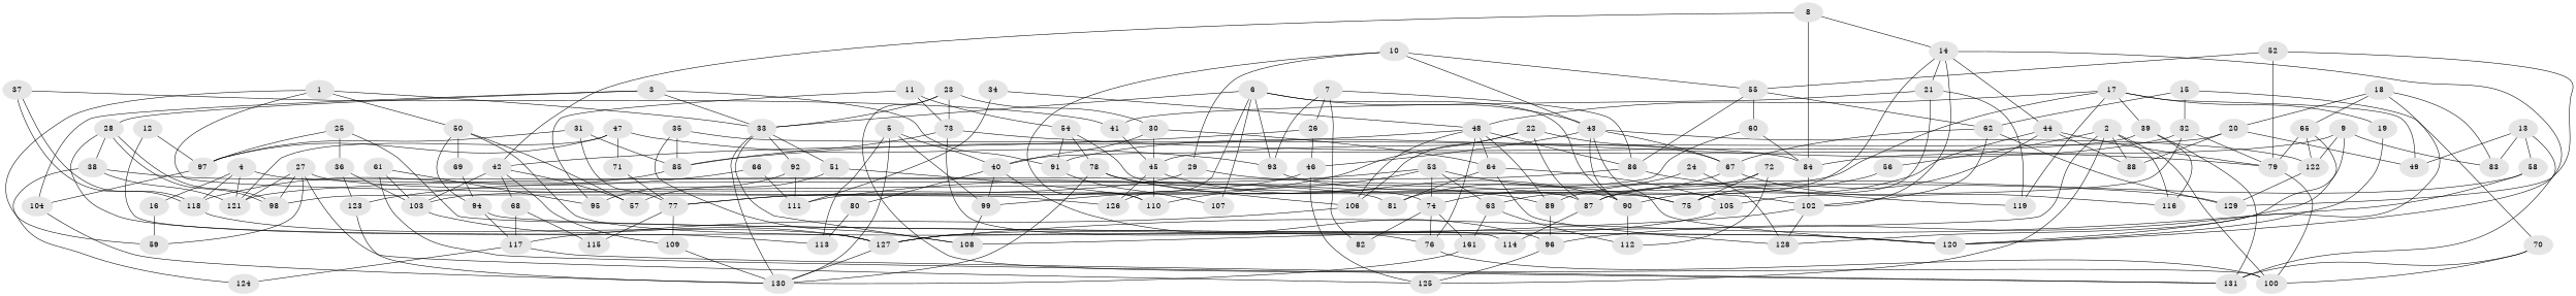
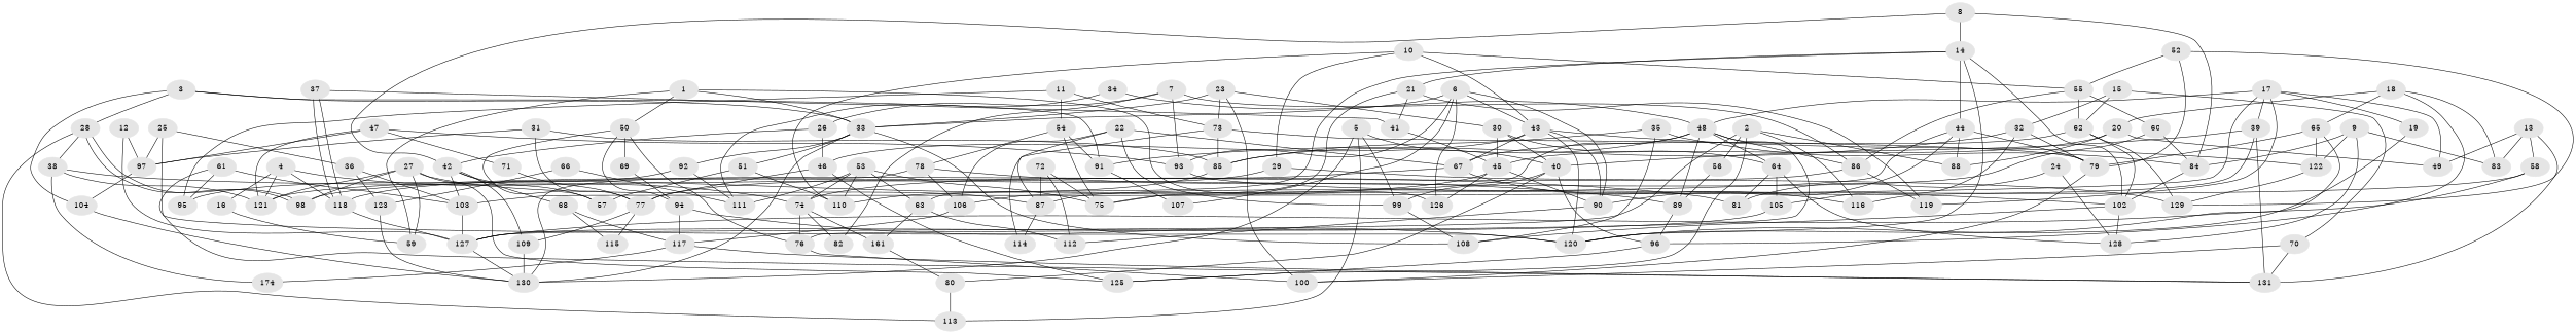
  graph {
    node [color=gray90 style=filled]
    1
    33
    50
    59
    126
    130
    51
    92
    108
    57
    76
    69
    94
    2
    56
    88
    100
    116
    125
    127
    89
    3
    28
    91
    104
    113
    38
    98
    107
    4
    16
    74
    118
    121
    82
    n36 [label=161]
    5
    40
    99
    96
    80
    6
    43
    90
    93
    122
    120
    67
    46
    112
    102
    7
    26
    86
    42
    119
    8
    14
    84
    21
    44
    63
    103
    68
    109
    9
    83
    128
    129
    10
    29
    55
    110
    77
    62
    60
    11
    54
    73
    95
    75
    78
    85
    79
    114
    12
    97
    13
    49
    58
    131
    87
    41
    15
    32
    70
    105
    17
    19
    39
    48
    106
    64
    18
    20
    65
    45
    22
    117
    23
    30
    24
    81
    25
    36
    123
    27
-   124
+   124 [label=174]
    115
    31
    111
    34
    35
    37
    71
    47
    52
    53
    61
    66
    72
    1 -- 33
    1 -- 50
    1 -- 59
    1 -- 126
    33 -- 130
    33 -- 51
    33 -- 92
    33 -- 108
    50 -- 57
    50 -- 76
    50 -- 69
    50 -- 94
    51 -- 57
    51 -- 110
    92 -- 95
    92 -- 111
    76 -- 100
    69 -- 94
    94 -- 120
    94 -- 117
    2 -- 56
    2 -- 88
-   2 -- 100
    2 -- 116
    2 -- 125
    2 -- 127
    56 -- 89
    127 -- 130
    89 -- 96
    3 -- 33
    3 -- 28
    3 -- 91
    3 -- 104
    28 -- 113
    28 -- 38
    28 -- 98
    28 -- 98
    91 -- 107
    104 -- 130
    38 -- 121
    38 -- 81
    38 -- 124
    4 -- 16
    4 -- 74
    4 -- 118
    4 -- 121
    16 -- 59
    74 -- 76
    74 -- 82
    74 -- n36
    118 -- 127
-   n36 -- 130
+   n36 -- 80
    5 -- 130
    5 -- 113
    5 -- 40
    5 -- 99
    40 -- 99
    40 -- 96
    40 -- 80
    99 -- 108
    96 -- 125
    80 -- 113
    6 -- 33
    6 -- 126
    6 -- 107
    6 -- 43
    6 -- 90
    6 -- 93
    43 -- 90
    43 -- 122
    43 -- 120
    43 -- 67
    43 -- 46
    90 -- 112
    93 -- 102
    122 -- 129
    67 -- 116
    67 -- 74
    46 -- 125
    46 -- 77
    102 -- 108
    102 -- 128
    7 -- 82
    7 -- 93
    7 -- 26
    7 -- 86
    26 -- 46
    26 -- 42
    86 -- 121
    86 -- 119
    42 -- 57
    42 -- 103
    42 -- 68
    42 -- 109
    8 -- 42
    8 -- 14
    8 -- 84
    14 -- 120
    14 -- 102
    14 -- 21
    14 -- 44
    14 -- 63
    84 -- 102
    21 -- 119
    21 -- 75
    21 -- 41
    44 -- 88
    44 -- 90
    44 -- 75
    44 -- 79
    63 -- n36
    63 -- 112
    103 -- 127
    68 -- 117
    68 -- 115
    109 -- 130
    9 -- 122
    9 -- 84
    9 -- 83
    9 -- 128
    10 -- 43
    10 -- 29
    10 -- 55
    10 -- 110
    29 -- 129
    29 -- 77
    55 -- 86
    55 -- 62
    55 -- 60
    77 -- 109
    77 -- 115
    62 -- 67
    62 -- 102
    62 -- 129
    60 -- 98
    60 -- 84
    11 -- 54
    11 -- 73
    11 -- 95
    54 -- 91
    54 -- 75
    54 -- 78
    73 -- 85
    73 -- 79
    73 -- 114
    78 -- 130
    78 -- 89
    78 -- 106
    85 -- 118
    79 -- 100
    12 -- 127
    12 -- 97
    97 -- 104
    13 -- 83
    13 -- 49
    13 -- 58
    13 -- 131
    58 -- 127
    58 -- 87
    87 -- 114
    41 -- 45
    15 -- 62
    15 -- 32
    15 -- 70
    32 -- 91
    32 -- 79
    32 -- 105
    70 -- 100
    70 -- 131
    105 -- 127
    17 -- 119
    17 -- 103
    17 -- 49
    17 -- 19
    17 -- 39
    17 -- 48
    19 -- 120
    39 -- 116
    39 -- 40
    39 -- 131
    48 -- 76
    48 -- 89
    48 -- 86
    48 -- 85
    48 -- 106
    48 -- 64
    106 -- 117
    64 -- 128
    64 -- 105
    64 -- 81
    18 -- 96
    18 -- 83
    18 -- 20
    18 -- 65
    20 -- 88
    20 -- 49
    20 -- 45
    65 -- 122
    65 -- 120
    65 -- 79
    45 -- 126
    45 -- 90
    45 -- 110
    22 -- 99
    22 -- 67
    22 -- 87
    22 -- 106
    117 -- 131
    117 -- 124
    23 -- 33
    23 -- 100
    23 -- 73
    23 -- 30
    30 -- 40
    30 -- 64
    30 -- 45
    24 -- 128
    24 -- 81
    25 -- 120
    25 -- 97
    25 -- 36
    36 -- 103
    36 -- 123
    123 -- 130
    27 -- 59
    27 -- 125
    27 -- 98
    27 -- 121
    27 -- 87
    31 -- 77
    31 -- 85
    31 -- 97
    34 -- 48
    34 -- 111
    35 -- 108
    35 -- 84
    35 -- 85
    37 -- 118
    37 -- 118
    37 -- 41
    71 -- 77
    47 -- 121
    47 -- 93
    47 -- 97
    47 -- 71
    52 -- 129
    52 -- 55
    52 -- 79
    53 -- 74
    53 -- 63
    53 -- 110
    53 -- 75
    53 -- 111
    61 -- 103
    61 -- 95
    61 -- 131
    66 -- 123
    66 -- 111
    72 -- 112
    72 -- 75
    72 -- 87
  }
